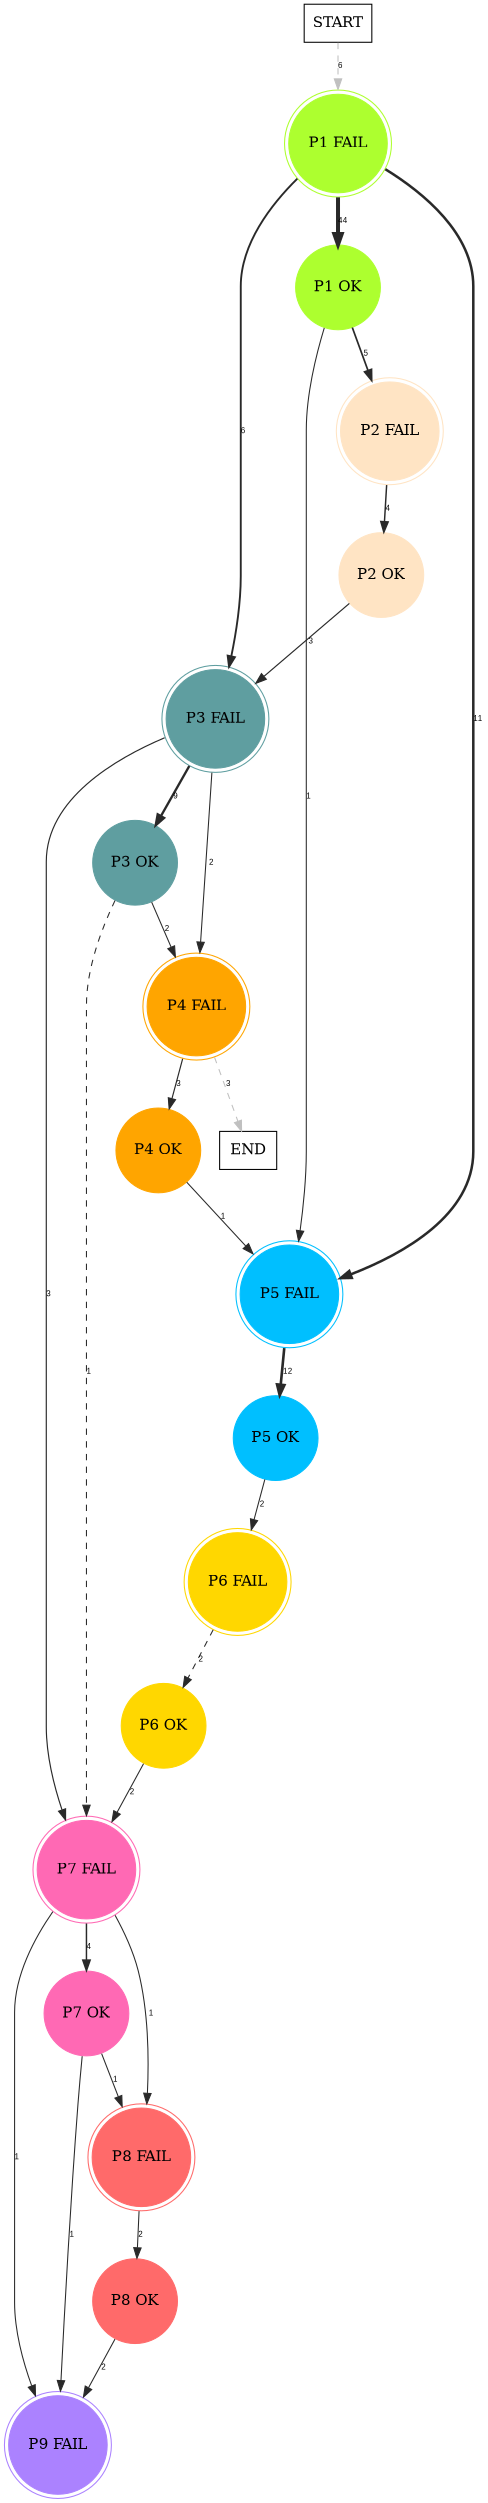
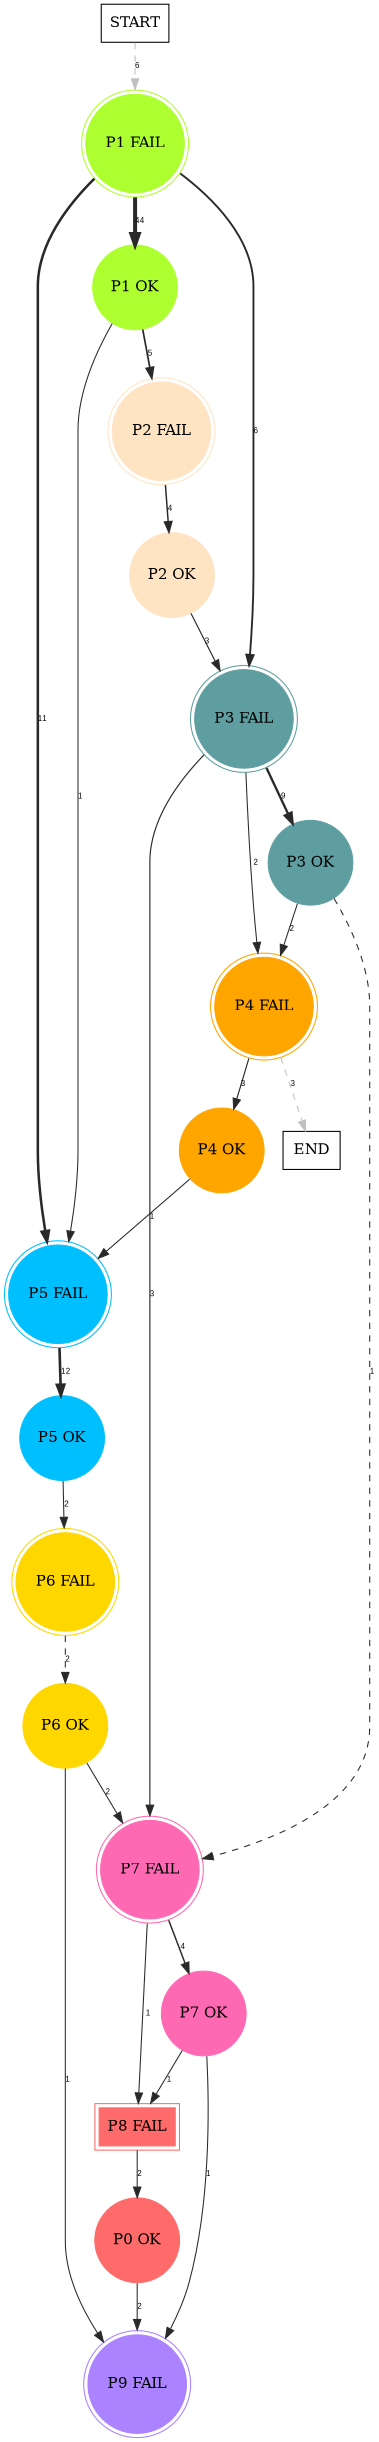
  digraph {
    node [color=greenyellow shape=circle style=filled]
    edge [color=grey16 fontname=Arial fontsize=8 labelfloat=false penwidth=1]
    "P1 FAIL" [peripheries=2]
    "P1 OK"
    "P3 FAIL" [color=cadetblue peripheries=2]
    "P5 FAIL" [color=deepskyblue peripheries=2]
    "P2 FAIL" [color=bisque peripheries=2]
    "P4 FAIL" [color=orange peripheries=2]
    "P7 FAIL" [color=hotpink peripheries=2]
    "P3 OK" [color=cadetblue]
    "P5 OK" [color=deepskyblue]
    "P2 OK" [color=bisque]
    "P4 OK" [color=orange]
    END [color=black fillcolor=white shape=box]
-   "P8 FAIL" [color=indianred1 peripheries=2]
+   "P8 FAIL" [color=indianred1 peripheries=2 shape=box]
    "P9 FAIL" [color=mediumpurple1 peripheries=2]
    "P7 OK" [color=hotpink]
    "P6 FAIL" [color=gold peripheries=2]
    "P6 OK" [color=gold]
-   "P8 OK" [color=indianred1]
+   "P8 OK" [color=indianred1 label="P0 OK"]
    START [color=black fillcolor=white shape=box]
    "P1 FAIL" -> "P1 OK" [label=44 penwidth=3.784189633918261]
    "P1 FAIL" -> "P3 FAIL" [label=6 penwidth=1.791759469228055]
    "P1 FAIL" -> "P5 FAIL" [label=11 penwidth=2.3978952727983707]
    "P1 OK" -> "P5 FAIL" [label=1]
    "P1 OK" -> "P2 FAIL" [label=5 penwidth=1.6094379124341003]
    "P3 FAIL" -> "P4 FAIL" [label=2]
    "P3 FAIL" -> "P7 FAIL" [label=3 penwidth=1.0986122886681098]
    "P3 FAIL" -> "P3 OK" [label=9 penwidth=2.1972245773362196]
    "P5 FAIL" -> "P5 OK" [label=12 penwidth=2.4849066497880004]
    "P2 FAIL" -> "P2 OK" [label=4 penwidth=1.3862943611198906]
    "P4 FAIL" -> "P4 OK" [label=3 penwidth=1.0986122886681098]
    "P4 FAIL" -> END [color=grey label=3 style=dashed penwidth=""]
    "P7 FAIL" -> "P8 FAIL" [label=1]
-   "P7 FAIL" -> "P9 FAIL" [label=1]
+   "P6 OK" -> "P9 FAIL" [label=1]
    "P7 FAIL" -> "P7 OK" [label=4 penwidth=1.3862943611198906]
    "P3 OK" -> "P4 FAIL" [label=2]
    "P3 OK" -> "P7 FAIL" [label=1 style=dashed]
    "P5 OK" -> "P6 FAIL" [label=2]
    "P2 OK" -> "P3 FAIL" [label=3 penwidth=1.0986122886681098]
    "P4 OK" -> "P5 FAIL" [label=1]
    "P8 FAIL" -> "P8 OK" [label=2]
    "P7 OK" -> "P8 FAIL" [label=1]
    "P7 OK" -> "P9 FAIL" [label=1]
    "P6 FAIL" -> "P6 OK" [label=2 style=dashed]
    "P6 OK" -> "P7 FAIL" [label=2]
    "P8 OK" -> "P9 FAIL" [label=2]
    START -> "P1 FAIL" [color=grey label=6 style=dashed penwidth=""]
  }
